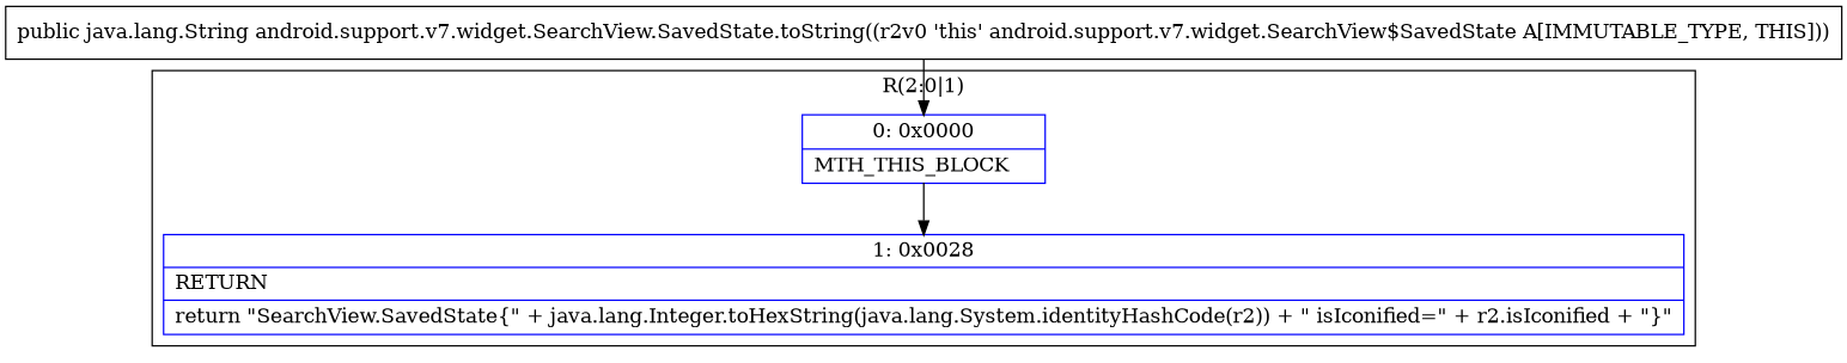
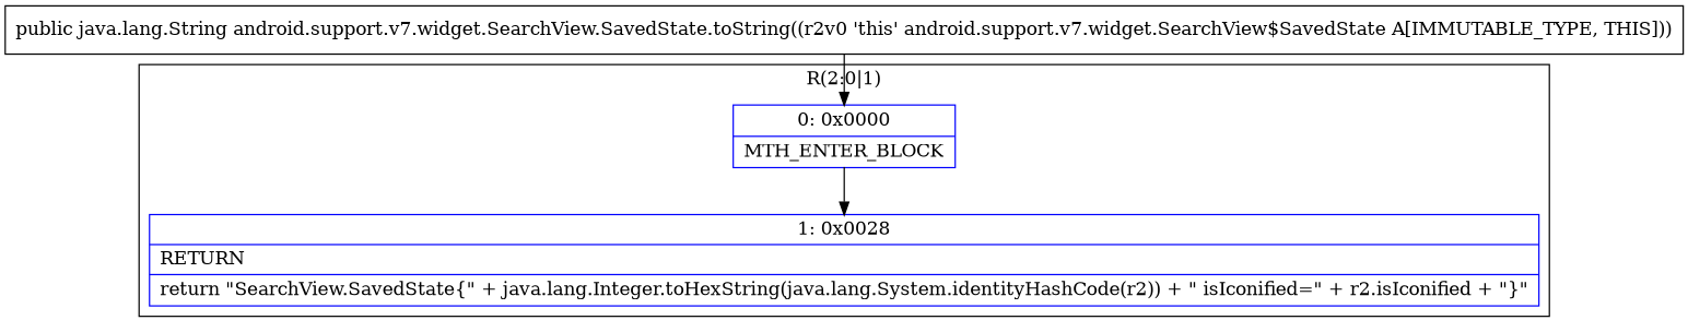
  digraph {
    node [color=blue shape=record]
-   n1 [label="{0\:\ 0x0000|MTH_THIS_BLOCK\l}"]
+   n1 [label="{0\:\ 0x0000|MTH_ENTER_BLOCK\l}"]
    n2 [label="{1\:\ 0x0028|RETURN\l|return \"SearchView.SavedState\{\" + java.lang.Integer.toHexString(java.lang.System.identityHashCode(r2)) + \" isIconified=\" + r2.isIconified + \"\}\"\l}"]
    n3 [label="{public java.lang.String android.support.v7.widget.SearchView.SavedState.toString((r2v0 'this' android.support.v7.widget.SearchView$SavedState A[IMMUTABLE_TYPE, THIS])) }" color=""]
    subgraph cluster_1 {
      label="R(2:0|1)"
      n1
      n2
    }
    n1 -> n2
    n3 -> n1
  }
